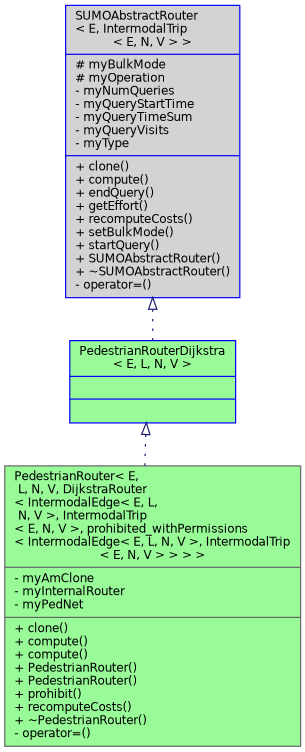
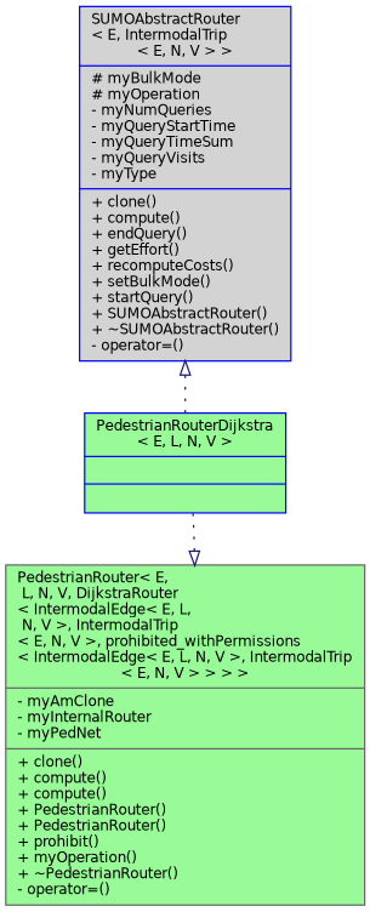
  digraph {
    node [color=blue fillcolor=palegreen fontname=Helvetica fontsize=10 shape=record style=filled]
    edge [arrowtail=onormal color=midnightblue dir=back fontname=Helvetica fontsize=10 labelfontname=Helvetica labelfontsize=10 style=dotted]
    n1 [fontcolor=black height=0.2 label="{PedestrianRouterDijkstra\l\< E, L, N, V \>\n||}" width=0.4]
-   n2 [color=gray40 height=0.2 label="{PedestrianRouter\< E,\l L, N, V, DijkstraRouter\l\< IntermodalEdge\< E, L,\l N, V \>, IntermodalTrip\l\< E, N, V \>, prohibited_withPermissions\l\< IntermodalEdge\< E, L, N, V \>, IntermodalTrip\l\< E, N, V \> \> \> \>\n|- myAmClone\l- myInternalRouter\l- myPedNet\l|+ clone()\l+ compute()\l+ compute()\l+ PedestrianRouter()\l+ PedestrianRouter()\l+ prohibit()\l+ recomputeCosts()\l+ ~PedestrianRouter()\l- operator=()\l}" width=0.4]
+   n2 [color=gray40 height=0.2 label="{PedestrianRouter\< E,\l L, N, V, DijkstraRouter\l\< IntermodalEdge\< E, L,\l N, V \>, IntermodalTrip\l\< E, N, V \>, prohibited_withPermissions\l\< IntermodalEdge\< E, L, N, V \>, IntermodalTrip\l\< E, N, V \> \> \> \>\n|- myAmClone\l- myInternalRouter\l- myPedNet\l|+ clone()\l+ compute()\l+ compute()\l+ PedestrianRouter()\l+ PedestrianRouter()\l+ prohibit()\l+ myOperation()\l+ ~PedestrianRouter()\l- operator=()\l}" width=0.4]
    n3 [fillcolor=lightgrey height=0.2 label="{SUMOAbstractRouter\l\< E, IntermodalTrip\l\< E, N, V \> \>\n|# myBulkMode\l# myOperation\l- myNumQueries\l- myQueryStartTime\l- myQueryTimeSum\l- myQueryVisits\l- myType\l|+ clone()\l+ compute()\l+ endQuery()\l+ getEffort()\l+ recomputeCosts()\l+ setBulkMode()\l+ startQuery()\l+ SUMOAbstractRouter()\l+ ~SUMOAbstractRouter()\l- operator=()\l}" width=0.4]
-   n1 -> n2
+   n2 -> n1
    n3 -> n1
  }
